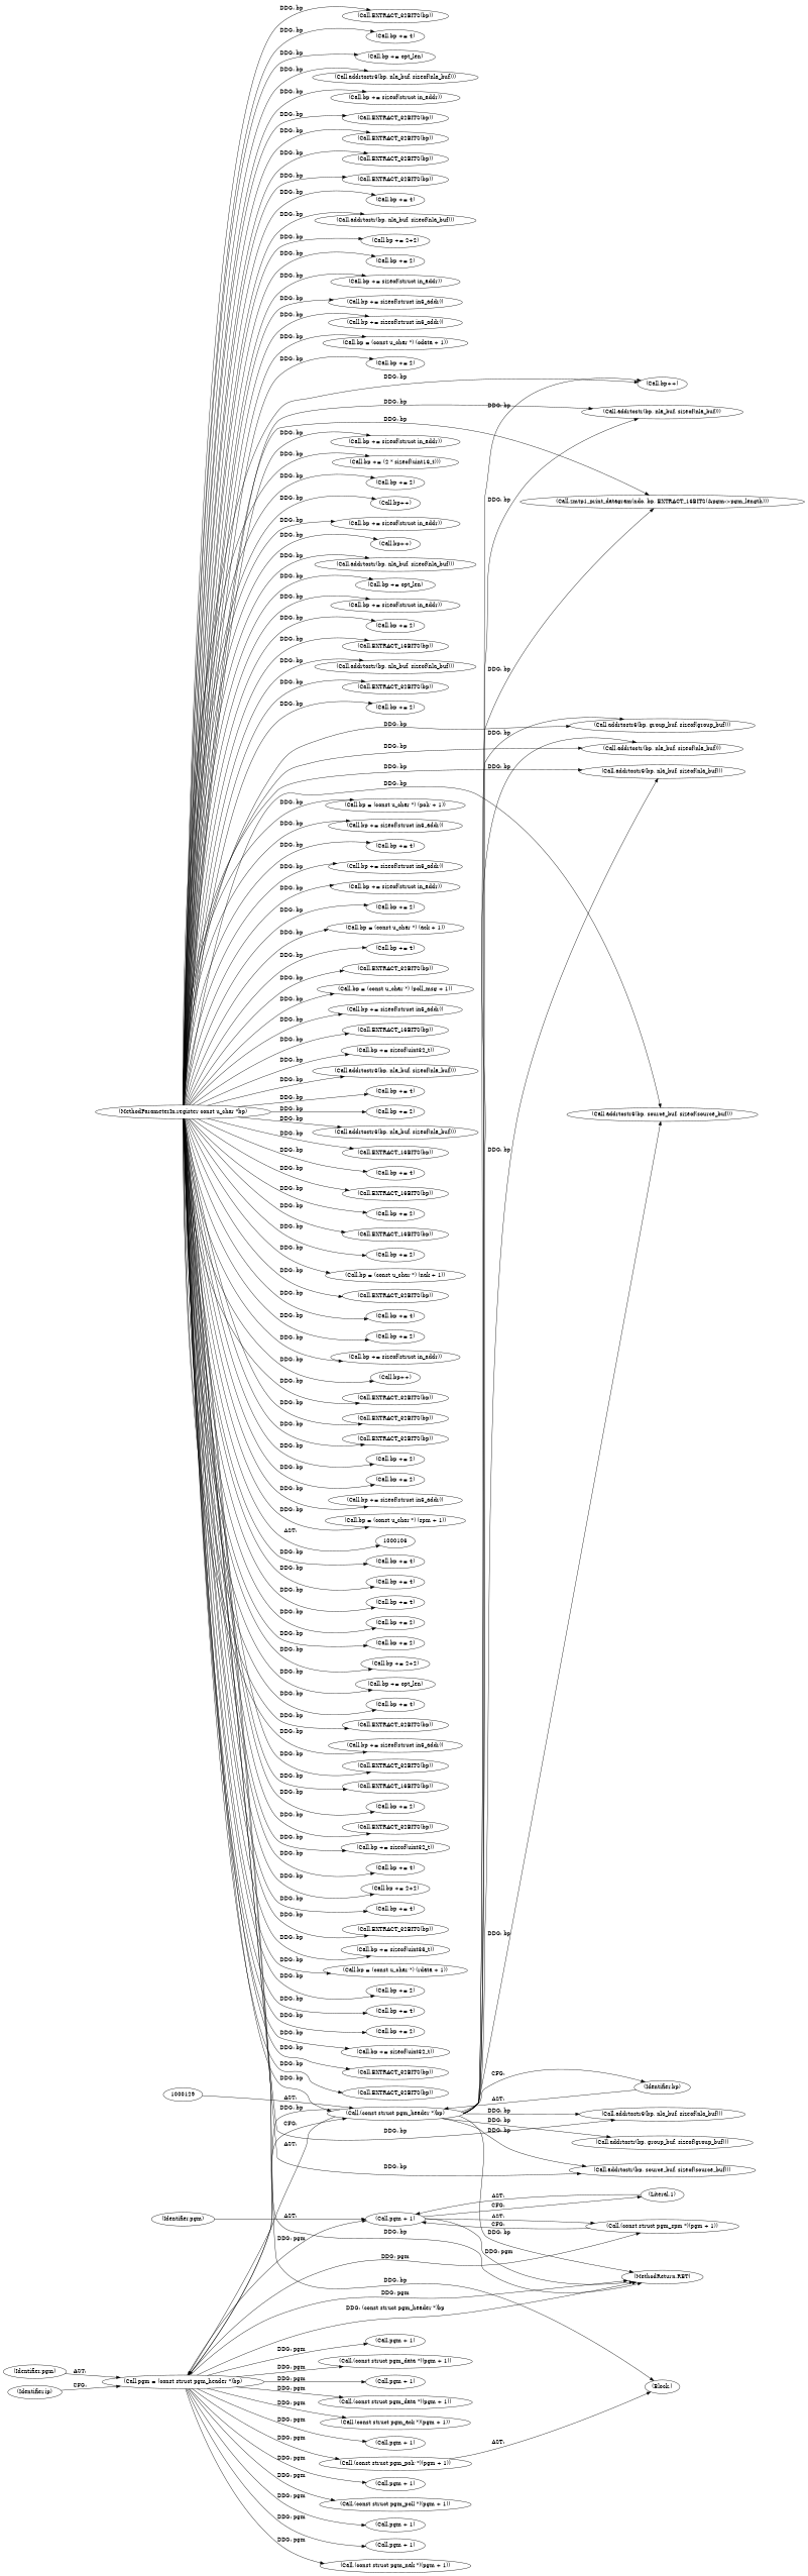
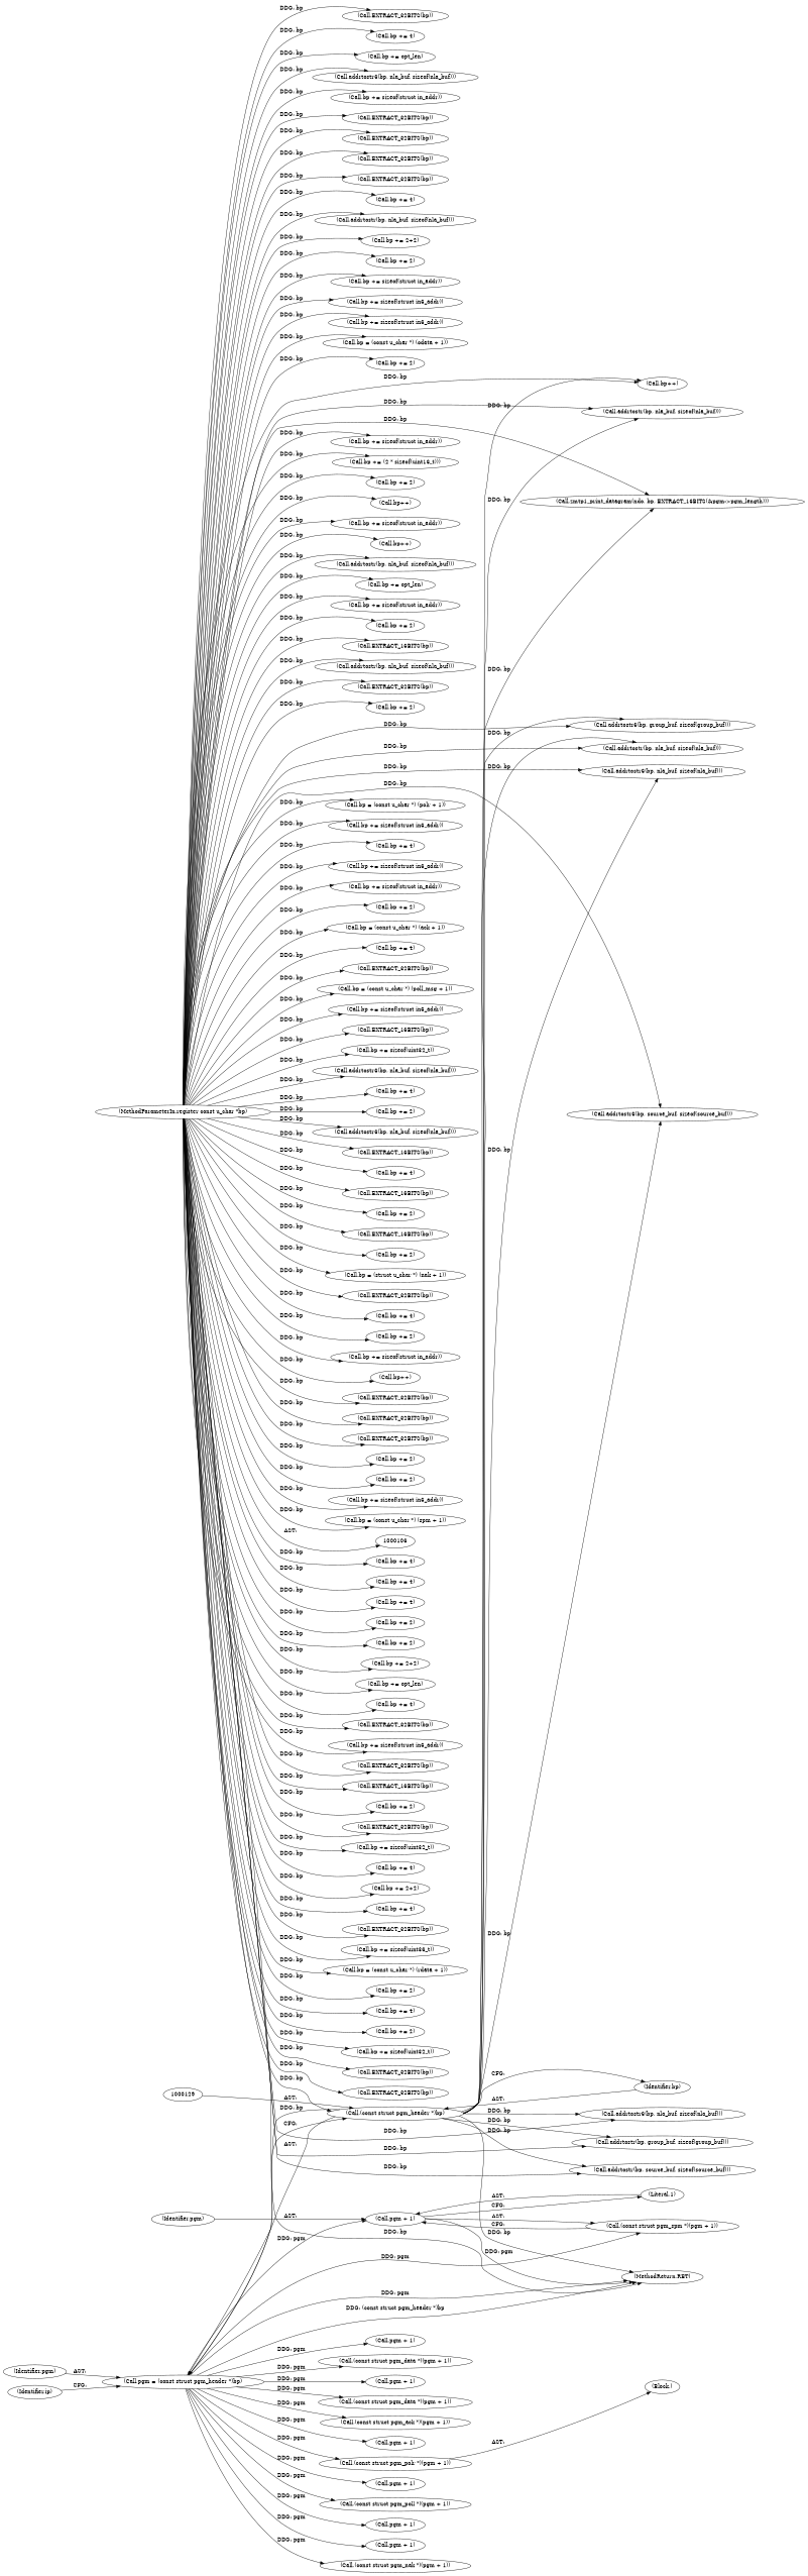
  digraph {
    rankdir=LR
    n1 [label="(Call,pgm + 1)"]
    n2 [label="(Literal,1)"]
    n3 [label="(Call,(const struct pgm_spm *)(pgm + 1))"]
    n4 [label="(MethodReturn,RET)"]
    n5 [label="(Call,pgm = (const struct pgm_header *)bp)"]
    n6 [label="(Call,(const struct pgm_header *)bp)"]
    n7 [label="(Call,pgm + 1)"]
    n8 [label="(Call,pgm + 1)"]
    n9 [label="(Call,(const struct pgm_nak *)(pgm + 1))"]
    n10 [label="(Call,pgm + 1)"]
    n11 [label="(Call,(const struct pgm_data *)(pgm + 1))"]
    n12 [label="(Call,pgm + 1)"]
    n13 [label="(Call,(const struct pgm_data *)(pgm + 1))"]
    n14 [label="(Call,(const struct pgm_polr *)(pgm + 1))"]
    n15 [label="(Call,(const struct pgm_ack *)(pgm + 1))"]
    n16 [label="(Call,pgm + 1)"]
    n17 [label="(Call,pgm + 1)"]
    n18 [label="(Call,(const struct pgm_poll *)(pgm + 1))"]
    n19 [label="(Call,addrtostr6(bp, nla_buf, sizeof(nla_buf)))"]
    n20 [label="(Call,addrtostr(bp, group_buf, sizeof(group_buf)))"]
    n21 [label="(Call,addrtostr(bp, source_buf, sizeof(source_buf)))"]
    n22 [label="(Call,addrtostr(bp, nla_buf, sizeof(nla_buf)))"]
    n23 [label="(Call,addrtostr6(bp, source_buf, sizeof(source_buf)))"]
    n24 [label="(Call,zmtp1_print_datagram(ndo, bp, EXTRACT_16BITS(&pgm->pgm_length)))"]
    n25 [label="(Call,addrtostr6(bp, nla_buf, sizeof(nla_buf)))"]
    n26 [label="(Call,bp++)"]
    n27 [label="(Call,addrtostr6(bp, group_buf, sizeof(group_buf)))"]
    n28 [label="(Identifier,bp)"]
    n29 [label="(Call,addrtostr(bp, nla_buf, sizeof(nla_buf)))"]
    n30 [label="(Block,)"]
    n31 [label="(MethodParameterIn,register const u_char *bp)"]
    n32 [label="(Call,bp += 4)"]
    n33 [label="(Call,bp += 4)"]
    n34 [label="(Call,bp += 4)"]
    n35 [label="(Call,bp += 2)"]
    n36 [label="(Call,bp += 2)"]
    n37 [label="(Call,bp += 2+2)"]
    n38 [label="(Call,bp += opt_len)"]
    n39 [label="(Call,bp += 4)"]
    n40 [label="(Call,EXTRACT_32BITS(bp))"]
    n41 [label="(Call,bp += sizeof(struct in6_addr))"]
    n42 [label="(Call,EXTRACT_32BITS(bp))"]
    n43 [label="(Call,EXTRACT_16BITS(bp))"]
    n44 [label="(Call,bp += 2)"]
    n45 [label="(Call,EXTRACT_32BITS(bp))"]
    n46 [label="(Call,bp += sizeof(uint32_t))"]
    n47 [label="(Call,bp += 4)"]
    n48 [label="(Call,bp += 2+2)"]
    n49 [label="(Call,bp += 4)"]
    n50 [label="(Call,EXTRACT_32BITS(bp))"]
    n51 [label="(Call,bp += sizeof(uint36_t))"]
    n52 [label="(Call,bp = (const u_char *) (rdata + 1))"]
    n53 [label="(Call,bp += 2)"]
    n54 [label="(Call,bp += 4)"]
    n55 [label="(Call,bp += 2)"]
    n56 [label="(Call,bp += sizeof(uint32_t))"]
    n57 [label="(Call,EXTRACT_32BITS(bp))"]
    n58 [label="(Call,EXTRACT_32BITS(bp))"]
    n59 [label="(Call,EXTRACT_32BITS(bp))"]
    n60 [label="(Call,bp += 4)"]
    n61 [label="(Call,bp += opt_len)"]
    n62 [label="(Call,addrtostr6(bp, nla_buf, sizeof(nla_buf)))"]
    n63 [label="(Call,bp += sizeof(struct in_addr))"]
    n64 [label="(Call,EXTRACT_32BITS(bp))"]
    n65 [label="(Call,EXTRACT_32BITS(bp))"]
    n66 [label="(Call,EXTRACT_32BITS(bp))"]
    n67 [label="(Call,EXTRACT_32BITS(bp))"]
    n68 [label="(Call,bp += 4)"]
    n69 [label="(Call,addrtostr(bp, nla_buf, sizeof(nla_buf)))"]
    n70 [label="(Call,bp += 2+2)"]
    n71 [label="(Call,bp += 2)"]
    n72 [label="(Call,bp += sizeof(struct in_addr))"]
    n73 [label="(Call,bp += sizeof(struct in6_addr))"]
    n74 [label="(Call,bp += sizeof(struct in6_addr))"]
    n75 [label="(Call,bp = (const u_char *) (odata + 1))"]
    n76 [label="(Call,bp += 2)"]
    n77 [label="(Call,bp += sizeof(struct in_addr))"]
    n78 [label="(Call,bp += (2 * sizeof(uint16_t)))"]
    n79 [label="(Call,bp += 2)"]
    n80 [label="(Call,bp++)"]
    n81 [label="(Call,bp += sizeof(struct in_addr))"]
    n82 [label="(Call,bp++)"]
    n83 [label="(Call,addrtostr(bp, nla_buf, sizeof(nla_buf)))"]
    n84 [label="(Call,bp += opt_len)"]
    n85 [label="(Call,bp += sizeof(struct in_addr))"]
    n86 [label="(Call,bp += 2)"]
    n87 [label="(Call,EXTRACT_16BITS(bp))"]
    n88 [label="(Call,addrtostr(bp, nla_buf, sizeof(nla_buf)))"]
    n89 [label="(Call,EXTRACT_32BITS(bp))"]
    n90 [label="(Call,bp += 2)"]
    n91 [label="(Call,bp = (const u_char *) (polr + 1))"]
    n92 [label="(Call,bp += sizeof(struct in6_addr))"]
    n93 [label="(Call,bp += 4)"]
    n94 [label="(Call,bp += sizeof(struct in6_addr))"]
    n95 [label="(Call,bp += sizeof(struct in_addr))"]
    n96 [label="(Call,bp += 2)"]
    n97 [label="(Call,bp = (const u_char *) (ack + 1))"]
    n98 [label="(Call,bp += 4)"]
    n99 [label="(Call,EXTRACT_32BITS(bp))"]
    n100 [label="(Call,bp = (const u_char *) (poll_msg + 1))"]
    n101 [label="(Call,bp += sizeof(struct in6_addr))"]
    n102 [label="(Call,EXTRACT_16BITS(bp))"]
    n103 [label="(Call,bp += sizeof(uint32_t))"]
    n104 [label="(Call,addrtostr6(bp, nla_buf, sizeof(nla_buf)))"]
    n105 [label="(Call,bp += 4)"]
    n106 [label="(Call,bp += 2)"]
    n107 [label="(Call,addrtostr6(bp, nla_buf, sizeof(nla_buf)))"]
    n108 [label="(Call,EXTRACT_16BITS(bp))"]
    n109 [label="(Call,bp += 4)"]
    n110 [label="(Call,EXTRACT_16BITS(bp))"]
    n111 [label="(Call,bp += 2)"]
    n112 [label="(Call,EXTRACT_16BITS(bp))"]
    n113 [label="(Call,bp += 2)"]
-   n114 [label="(Call,bp = (const u_char *) (nak + 1))"]
+   n114 [label="(Call,bp = (struct u_char *) (nak + 1))"]
    n115 [label="(Call,EXTRACT_32BITS(bp))"]
    n116 [label="(Call,bp += 4)"]
    n117 [label="(Call,bp += 2)"]
    n118 [label="(Call,bp += sizeof(struct in_addr))"]
    n119 [label="(Call,bp++)"]
    n120 [label="(Call,EXTRACT_32BITS(bp))"]
    n121 [label="(Call,EXTRACT_32BITS(bp))"]
    n122 [label="(Call,EXTRACT_32BITS(bp))"]
    n123 [label="(Call,bp += 2)"]
    n124 [label="(Call,bp += 2)"]
    n125 [label="(Call,bp += sizeof(struct in6_addr))"]
    n126 [label="(Call,bp = (const u_char *) (spm + 1))"]
    1000106
    n128 [label="(Identifier,pgm)"]
    n129 [label="(Identifier,pgm)"]
    n130 [label="(Identifier,ip)"]
    1000129
    n1 -> n2 [label="CFG: "]
    n1 -> n3 [label="AST: "]
    n1 -> n4 [label="DDG: pgm"]
    n2 -> n1 [label="AST: "]
    n3 -> n1 [label="CFG: "]
    n5 -> n1 [label="DDG: pgm"]
    n5 -> n3 [label="DDG: pgm"]
    n5 -> n4 [label="DDG: pgm"]
    n5 -> n4 [label="DDG: (const struct pgm_header *)bp"]
    n5 -> n6 [label="CFG: "]
    n5 -> n7 [label="DDG: pgm"]
    n5 -> n8 [label="DDG: pgm"]
    n5 -> n9 [label="DDG: pgm"]
    n5 -> n10 [label="DDG: pgm"]
    n5 -> n11 [label="DDG: pgm"]
    n5 -> n12 [label="DDG: pgm"]
    n5 -> n13 [label="DDG: pgm"]
    n5 -> n14 [label="DDG: pgm"]
    n5 -> n15 [label="DDG: pgm"]
    n5 -> n16 [label="DDG: pgm"]
    n5 -> n17 [label="DDG: pgm"]
    n5 -> n18 [label="DDG: pgm"]
    n6 -> n4 [label="DDG: bp"]
    n6 -> n5 [label="AST: "]
    n6 -> n5 [label="DDG: bp"]
    n6 -> n19 [label="DDG: bp"]
    n6 -> n20 [label="DDG: bp"]
    n6 -> n21 [label="DDG: bp"]
    n6 -> n22 [label="DDG: bp"]
    n6 -> n23 [label="DDG: bp"]
    n6 -> n24 [label="DDG: bp"]
    n6 -> n25 [label="DDG: bp"]
    n6 -> n26 [label="DDG: bp"]
    n6 -> n27 [label="DDG: bp"]
    n6 -> n28 [label="CFG: "]
    n6 -> n29 [label="DDG: bp"]
    n14 -> n30 [label="AST: "]
    n28 -> n6 [label="AST: "]
    n31 -> n4 [label="DDG: bp"]
    n31 -> n6 [label="DDG: bp"]
    n31 -> n19 [label="DDG: bp"]
-   n31 -> n30 [label="DDG: bp"]
+   n31 -> n20 [label="DDG: bp"]
    n31 -> n21 [label="DDG: bp"]
    n31 -> n22 [label="DDG: bp"]
    n31 -> n23 [label="DDG: bp"]
    n31 -> n24 [label="DDG: bp"]
    n31 -> n25 [label="DDG: bp"]
    n31 -> n26 [label="DDG: bp"]
    n31 -> n27 [label="DDG: bp"]
    n31 -> n29 [label="DDG: bp"]
    n31 -> n32 [label="DDG: bp"]
    n31 -> n33 [label="DDG: bp"]
    n31 -> n34 [label="DDG: bp"]
    n31 -> n35 [label="DDG: bp"]
    n31 -> n36 [label="DDG: bp"]
    n31 -> n37 [label="DDG: bp"]
    n31 -> n38 [label="DDG: bp"]
    n31 -> n39 [label="DDG: bp"]
    n31 -> n40 [label="DDG: bp"]
    n31 -> n41 [label="DDG: bp"]
    n31 -> n42 [label="DDG: bp"]
    n31 -> n43 [label="DDG: bp"]
    n31 -> n44 [label="DDG: bp"]
    n31 -> n45 [label="DDG: bp"]
    n31 -> n46 [label="DDG: bp"]
    n31 -> n47 [label="DDG: bp"]
    n31 -> n48 [label="DDG: bp"]
    n31 -> n49 [label="DDG: bp"]
    n31 -> n50 [label="DDG: bp"]
    n31 -> n51 [label="DDG: bp"]
    n31 -> n52 [label="DDG: bp"]
    n31 -> n53 [label="DDG: bp"]
    n31 -> n54 [label="DDG: bp"]
    n31 -> n55 [label="DDG: bp"]
    n31 -> n56 [label="DDG: bp"]
    n31 -> n57 [label="DDG: bp"]
    n31 -> n58 [label="DDG: bp"]
    n31 -> n59 [label="DDG: bp"]
    n31 -> n60 [label="DDG: bp"]
    n31 -> n61 [label="DDG: bp"]
    n31 -> n62 [label="DDG: bp"]
    n31 -> n63 [label="DDG: bp"]
    n31 -> n64 [label="DDG: bp"]
    n31 -> n65 [label="DDG: bp"]
    n31 -> n66 [label="DDG: bp"]
    n31 -> n67 [label="DDG: bp"]
    n31 -> n68 [label="DDG: bp"]
    n31 -> n69 [label="DDG: bp"]
    n31 -> n70 [label="DDG: bp"]
    n31 -> n71 [label="DDG: bp"]
    n31 -> n72 [label="DDG: bp"]
    n31 -> n73 [label="DDG: bp"]
    n31 -> n74 [label="DDG: bp"]
    n31 -> n75 [label="DDG: bp"]
    n31 -> n76 [label="DDG: bp"]
    n31 -> n77 [label="DDG: bp"]
    n31 -> n78 [label="DDG: bp"]
    n31 -> n79 [label="DDG: bp"]
    n31 -> n80 [label="DDG: bp"]
    n31 -> n81 [label="DDG: bp"]
    n31 -> n82 [label="DDG: bp"]
    n31 -> n83 [label="DDG: bp"]
    n31 -> n84 [label="DDG: bp"]
    n31 -> n85 [label="DDG: bp"]
    n31 -> n86 [label="DDG: bp"]
    n31 -> n87 [label="DDG: bp"]
    n31 -> n88 [label="DDG: bp"]
    n31 -> n89 [label="DDG: bp"]
    n31 -> n90 [label="DDG: bp"]
    n31 -> n91 [label="DDG: bp"]
    n31 -> n92 [label="DDG: bp"]
    n31 -> n93 [label="DDG: bp"]
    n31 -> n94 [label="DDG: bp"]
    n31 -> n95 [label="DDG: bp"]
    n31 -> n96 [label="DDG: bp"]
    n31 -> n97 [label="DDG: bp"]
    n31 -> n98 [label="DDG: bp"]
    n31 -> n99 [label="DDG: bp"]
    n31 -> n100 [label="DDG: bp"]
    n31 -> n101 [label="DDG: bp"]
    n31 -> n102 [label="DDG: bp"]
    n31 -> n103 [label="DDG: bp"]
    n31 -> n104 [label="DDG: bp"]
    n31 -> n105 [label="DDG: bp"]
    n31 -> n106 [label="DDG: bp"]
    n31 -> n107 [label="DDG: bp"]
    n31 -> n108 [label="DDG: bp"]
    n31 -> n109 [label="DDG: bp"]
    n31 -> n110 [label="DDG: bp"]
    n31 -> n111 [label="DDG: bp"]
    n31 -> n112 [label="DDG: bp"]
    n31 -> n113 [label="DDG: bp"]
    n31 -> n114 [label="DDG: bp"]
    n31 -> n115 [label="DDG: bp"]
    n31 -> n116 [label="DDG: bp"]
    n31 -> n117 [label="DDG: bp"]
    n31 -> n118 [label="DDG: bp"]
    n31 -> n119 [label="DDG: bp"]
    n31 -> n120 [label="DDG: bp"]
    n31 -> n121 [label="DDG: bp"]
    n31 -> n122 [label="DDG: bp"]
    n31 -> n123 [label="DDG: bp"]
    n31 -> n124 [label="DDG: bp"]
    n31 -> n125 [label="DDG: bp"]
    n31 -> n126 [label="DDG: bp"]
    n31 -> 1000106 [label="AST: "]
    n128 -> n5 [label="AST: "]
    n129 -> n1 [label="AST: "]
    n130 -> n5 [label="CFG: "]
    1000129 -> n6 [label="AST: "]
  }
